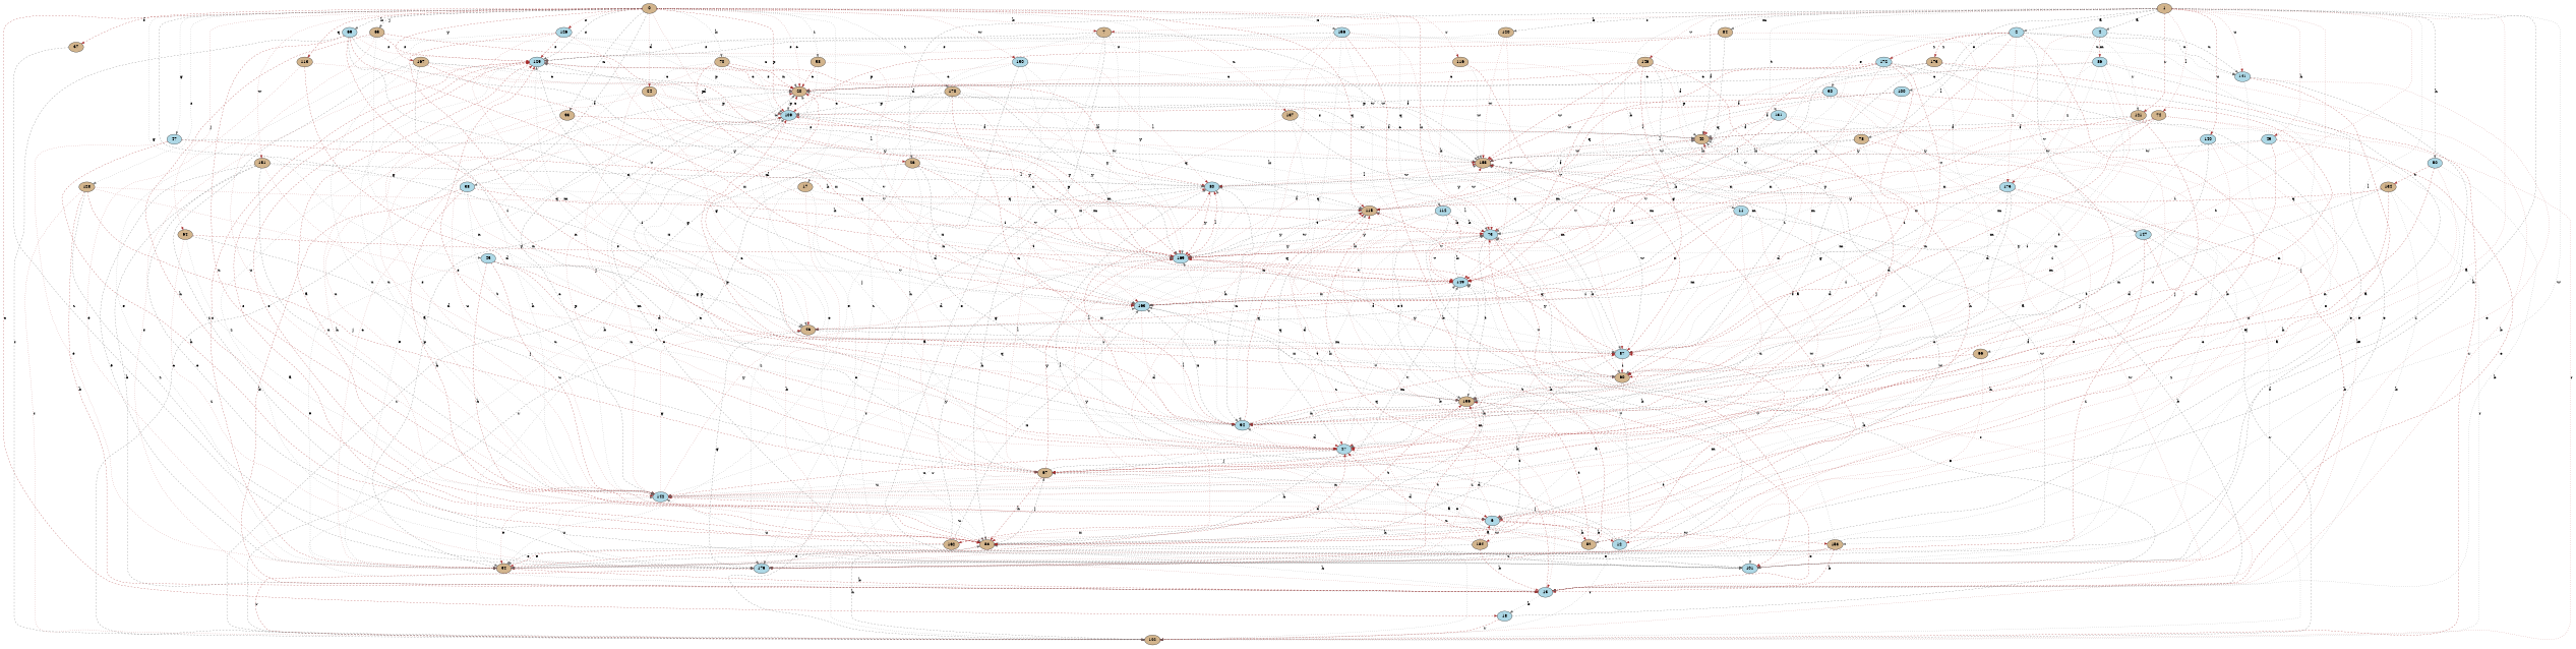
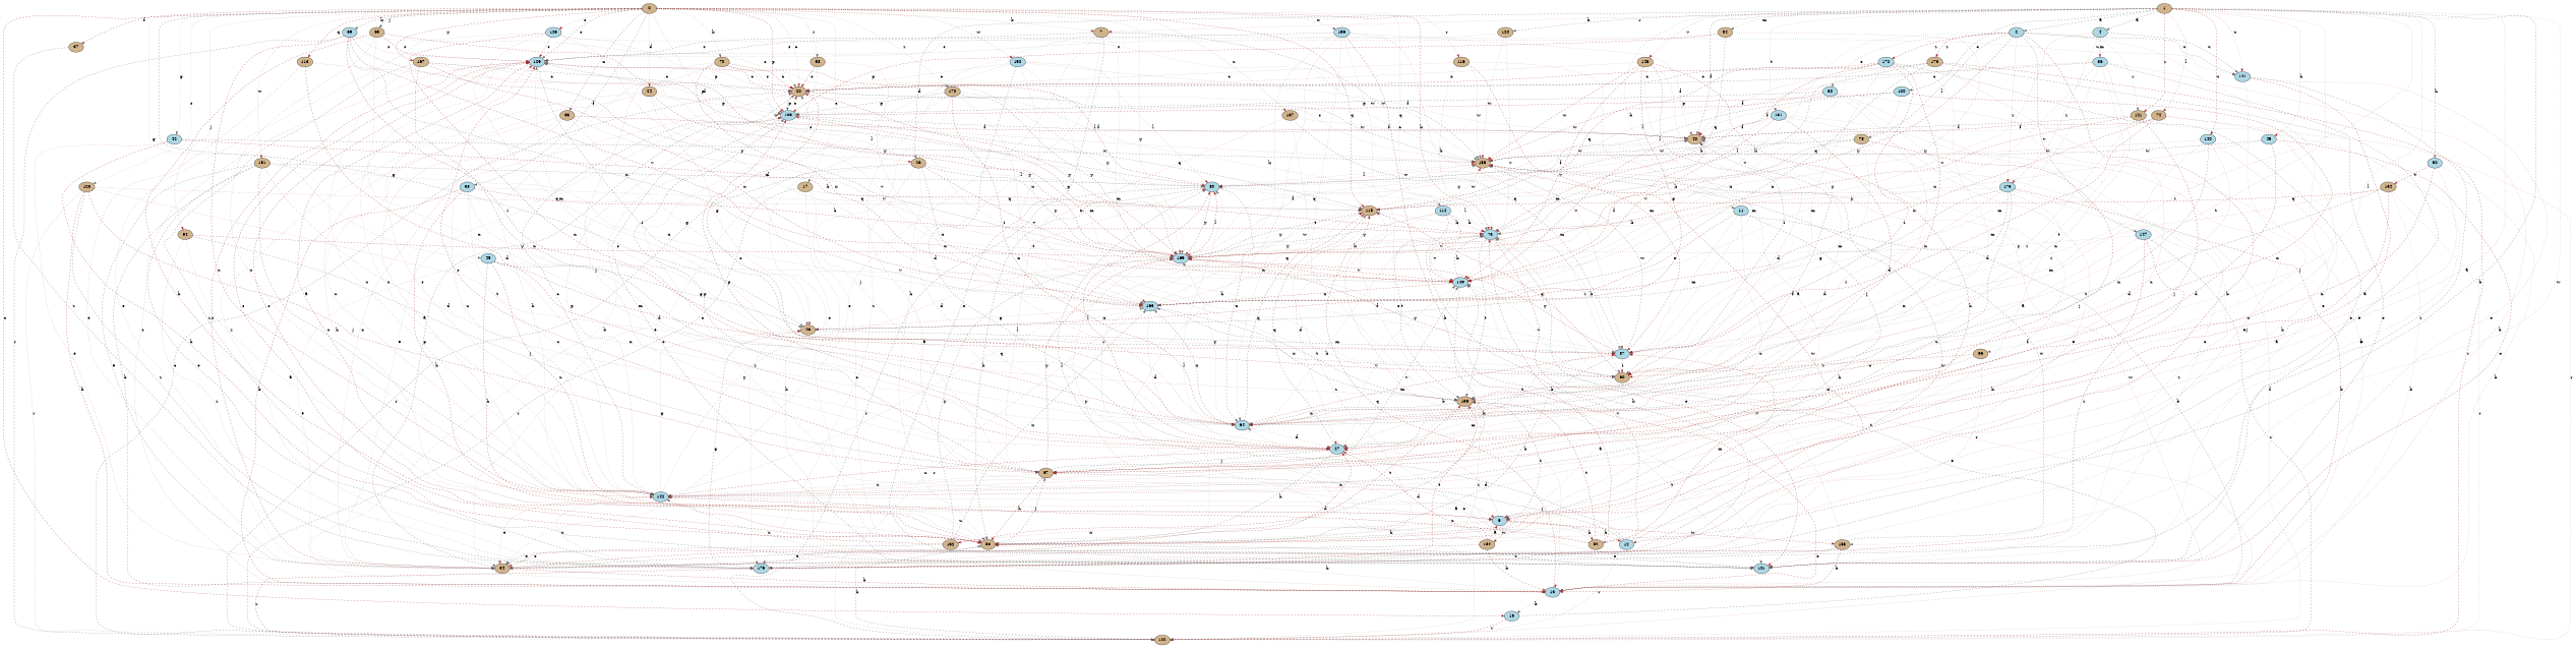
  strict digraph {
    node [fillcolor=tan style=filled]
    edge [color=brown style=dotted]
    0
    7
    17
    18 [fillcolor=lightblue]
    20
    24
    26
    37
    38 [fillcolor=lightblue]
-   42 [fillcolor=lightblue label=47]
+   42 [fillcolor=lightblue]
    45 [fillcolor=lightblue]
    46
    58
    64
    65
    69 [fillcolor=lightblue]
    70
    73 [fillcolor=lightblue]
    93
    109 [fillcolor=lightblue]
    112 [fillcolor=lightblue]
    113
    115
    116
    126 [fillcolor=lightblue]
    128
    129 [fillcolor=lightblue]
    137
    150 [fillcolor=lightblue]
    151
    156 [fillcolor=lightblue]
    167
    169 [fillcolor=lightblue]
    170
    141 [fillcolor=lightblue]
    101 [fillcolor=lightblue]
    53
    34
    87 [fillcolor=lightblue]
    155
    176 [fillcolor=lightblue]
    13 [fillcolor=lightblue]
    122
    149 [fillcolor=lightblue]
    142 [fillcolor=lightblue]
    80 [fillcolor=lightblue]
    6 [fillcolor=lightblue]
    27 [fillcolor=lightblue]
    163 [fillcolor=lightblue]
    94 [fillcolor=lightblue]
    67
    60
    136
    40
    1
    2 [fillcolor=lightblue]
    4 [fillcolor=lightblue]
    11 [fillcolor=lightblue]
    49 [fillcolor=lightblue]
    50 [fillcolor=lightblue]
    52
    74
    n63 [label=66]
    84
    100 [fillcolor=lightblue]
    120
    121
    131 [fillcolor=lightblue]
    140 [fillcolor=lightblue]
    146
    153
    12 [fillcolor=lightblue]
    30 [fillcolor=lightblue]
    78
    147 [fillcolor=lightblue]
    172 [fillcolor=lightblue]
    173
    175 [fillcolor=lightblue]
    86 [fillcolor=lightblue]
    154
    162
    134
    0 -> 7 [label=b]
    0 -> 17 [color=gray40 label=c]
    0 -> 18 [label=c style=dashed]
    0 -> 20 [label=c]
    0 -> 24 [label=d]
    0 -> 26 [label=d]
    0 -> 37 [label=f style=dashed]
    0 -> 38 [color=gray40 label=f style=dashed]
    0 -> 42 [color=gray40 label=g]
    0 -> 45 [color=gray40 label=g]
    0 -> 46 [color=gray40 label=g style=dashed]
    0 -> 58 [color=gray40 label=i]
    0 -> 64 [label=j]
    0 -> 65 [color=gray40 label=j style=dashed]
    0 -> 69 [color=gray40 label=k style=dashed]
    0 -> 70 [color=gray40 label=k]
    0 -> 73 [label=k style=dashed]
    0 -> 93 [color=gray40 label=n style=dashed]
    0 -> 109 [label=p style=dashed]
    0 -> 112 [color=gray40 label=q]
    0 -> 113 [label=q style=dashed]
    0 -> 115 [label=q style=dashed]
    0 -> 116 [label=r]
    0 -> 126 [label=s]
    0 -> 128 [color=gray40 label=s]
    0 -> 129 [color=gray40 label=s style=dashed]
    0 -> 137 [label=u]
    0 -> 150 [label=w]
    0 -> 151 [label=w]
    0 -> 156 [color=gray40 label=x]
    0 -> 167 [label=y style=dashed]
    0 -> 169 [color=gray40 label=y]
    0 -> 170 [color=gray40 label=z]
    7 -> 129 [color=gray40 label=s style=dashed]
    7 -> 141 [color=gray40 label=u]
    7 -> 101 [color=gray40 label=o style=dashed]
    7 -> 53 [color=gray40 label=h]
    7 -> 34 [color=gray40 label=e]
    7 -> 87 [color=gray40 label=m]
    7 -> 155 [color=gray40 label=w style=dashed]
    7 -> 176 [color=gray40 label=z]
    17 -> 115 [color=gray40 label=q]
    17 -> 101 [color=gray40 label=o]
    17 -> 13 [label=b]
    17 -> 122 [color=gray40 label=r style=dashed]
-   18 -> 73 [color=gray40 label=k style=dashed]
+   18 -> 73 [color=gray40 label=t style=dashed]
    18 -> 122 [label=r style=dashed]
    20 -> 109 [color=gray40 label=p style=dashed]
    20 -> 129 [label=s]
    20 -> 169 [label=y style=dashed]
    20 -> 155 [color=gray40 label=w style=dashed]
    24 -> 46 [label=g]
    24 -> 109 [label=p]
    24 -> 169 [label=y style=dashed]
    24 -> 176 [color=gray40 label=z]
    24 -> 149 [color=gray40 label=v]
    24 -> 142 [label=u]
    24 -> 80 [color=gray40 label=l]
    26 -> 169 [color=gray40 label=y style=dashed]
    26 -> 176 [color=gray40 label=z]
    26 -> 122 [color=gray40 label=r style=dashed]
    26 -> 149 [label=v style=dashed]
    26 -> 80 [color=gray40 label=l]
    26 -> 6 [label=a]
    26 -> 27 [color=gray40 label=d]
    26 -> 163 [color=gray40 label=x style=dashed]
    37 -> 176 [color=gray40 label=z style=dashed]
    38 -> 73 [label=k style=dashed]
    38 -> 115 [color=gray40 label=q]
    38 -> 53 [label=h style=dashed]
    38 -> 13 [label=b style=dashed]
    38 -> 142 [color=gray40 label=u]
    38 -> 27 [label=d]
    42 -> 73 [label=k style=dashed]
    42 -> 53 [label=h style=dashed]
    42 -> 34 [label=e]
    42 -> 155 [color=gray40 label=w style=dashed]
    45 -> 46 [color=gray40 label=g style=dashed]
    45 -> 53 [label=h style=dashed]
    45 -> 34 [color=gray40 label=e]
    45 -> 87 [label=m style=dashed]
    45 -> 149 [color=gray40 label=v]
    45 -> 142 [label=u style=dashed]
    45 -> 94 [color=gray40 label=n]
    46 -> 87 [color=gray40 label=m style=dashed]
    46 -> 163 [color=gray40 label=x]
    58 -> 20 [label=c style=dashed]
    58 -> 13 [color=gray40 label=b]
    58 -> 94 [label=n]
    64 -> 169 [label=y style=dashed]
    64 -> 176 [label=z]
    64 -> 6 [color=gray40 label=a]
    64 -> 67 [color=gray40 label=j style=dashed]
    65 -> 129 [label=s style=dashed]
    65 -> 169 [label=y style=dashed]
    65 -> 53 [label=h style=dashed]
    65 -> 142 [label=u]
    65 -> 94 [color=gray40 label=n]
    69 -> 20 [color=gray40 label=c]
    69 -> 129 [label=s]
    69 -> 169 [color=gray40 label=y style=dashed]
    69 -> 122 [color=gray40 label=r style=dashed]
    69 -> 149 [label=v style=dashed]
    69 -> 142 [label=u style=dashed]
    69 -> 163 [color=gray40 label=x style=dashed]
    69 -> 60 [label=i style=dashed]
-   70 -> 20 [label=n style=dashed]
+   70 -> 20 [label=c style=dashed]
    70 -> 169 [label=y]
    70 -> 53 [color=gray40 label=h]
    70 -> 80 [label=l style=dashed]
    70 -> 163 [label=x style=dashed]
    70 -> 67 [label=j]
    70 -> 60 [color=gray40 label=i]
    73 -> 169 [label=y]
    73 -> 101 [label=o style=dashed]
    73 -> 122 [label=r]
    73 -> 149 [label=v]
    73 -> 80 [color=gray40 label=l]
    73 -> 136 [color=gray40 label=t style=dashed]
    93 -> 46 [color=gray40 label=g]
    93 -> 53 [label=h]
    93 -> 149 [label=v]
    93 -> 142 [label=u]
    93 -> 6 [label=a]
    93 -> 40 [label=f style=dashed]
    109 -> 20 [label=c]
    109 -> 115 [color=gray40 label=q style=dashed]
    109 -> 101 [color=gray40 label=o style=dashed]
    109 -> 34 [color=gray40 label=e]
    109 -> 40 [color=gray40 label=f style=dashed]
    112 -> 73 [color=gray40 label=k]
    112 -> 169 [color=gray40 label=y style=dashed]
    112 -> 149 [label=v style=dashed]
    112 -> 27 [label=d]
    112 -> 60 [color=gray40 label=i]
    112 -> 136 [color=gray40 label=t style=dashed]
    113 -> 20 [label=c]
    113 -> 34 [label=e]
    113 -> 27 [label=d style=dashed]
    115 -> 73 [label=k]
    115 -> 169 [color=gray40 label=y style=dashed]
    115 -> 155 [label=w]
    115 -> 176 [label=z]
    115 -> 13 [label=b]
    116 -> 20 [label=c]
    116 -> 73 [label=k]
    116 -> 87 [label=m style=dashed]
    116 -> 155 [color=gray40 label=w]
    116 -> 6 [label=a]
    126 -> 109 [color=gray40 label=p]
    126 -> 129 [label=s style=dashed]
    126 -> 34 [color=gray40 label=e]
    126 -> 87 [label=m]
    126 -> 155 [color=gray40 label=w]
    126 -> 163 [label=x]
    126 -> 94 [label=n style=dashed]
    128 -> 115 [label=q]
    128 -> 176 [color=gray40 label=z style=dashed]
    128 -> 13 [label=b style=dashed]
    128 -> 122 [label=r]
    128 -> 67 [label=j style=dashed]
    128 -> 136 [label=t]
    129 -> 20 [label=c style=dashed]
    129 -> 142 [color=gray40 label=u]
    129 -> 6 [label=a style=dashed]
    129 -> 60 [color=gray40 label=i style=dashed]
    137 -> 87 [color=gray40 label=m style=dashed]
    137 -> 163 [label=x]
    137 -> 94 [color=gray40 label=n]
    137 -> 40 [color=gray40 label=f]
    150 -> 20 [label=c]
    150 -> 101 [color=gray40 label=o]
    150 -> 87 [color=gray40 label=m]
    150 -> 80 [label=l]
    150 -> 27 [color=gray40 label=d style=dashed]
    150 -> 163 [color=gray40 label=x]
    150 -> 40 [color=gray40 label=f]
    151 -> 101 [color=gray40 label=o style=dashed]
    151 -> 34 [color=gray40 label=e style=dashed]
    151 -> 13 [color=gray40 label=b style=dashed]
    151 -> 142 [color=gray40 label=u style=dashed]
    151 -> 80 [color=gray40 label=l style=dashed]
    151 -> 27 [label=d]
    151 -> 163 [color=gray40 label=x]
    156 -> 129 [color=gray40 label=s style=dashed]
    156 -> 101 [color=gray40 label=o]
    156 -> 53 [label=h]
    156 -> 87 [label=m]
    156 -> 13 [label=b style=dashed]
    156 -> 122 [color=gray40 label=r]
    156 -> 136 [color=gray40 label=t]
    156 -> 40 [color=gray40 label=f]
    167 -> 20 [color=gray40 label=c style=dashed]
    167 -> 109 [color=gray40 label=p]
    167 -> 155 [label=w]
    167 -> 176 [color=gray40 label=z style=dashed]
    167 -> 142 [color=gray40 label=u]
    167 -> 163 [label=x style=dashed]
    167 -> 94 [color=gray40 label=n style=dashed]
    169 -> 73 [label=k]
    169 -> 109 [label=p style=dashed]
    169 -> 149 [label=v style=dashed]
    169 -> 80 [label=l style=dashed]
    169 -> 40 [color=gray40 label=f]
    170 -> 73 [color=gray40 label=k]
    170 -> 109 [color=gray40 label=p style=dashed]
    170 -> 169 [color=gray40 label=y style=dashed]
    170 -> 34 [color=gray40 label=e]
    170 -> 94 [label=n style=dashed]
    170 -> 67 [color=gray40 label=j]
    170 -> 136 [label=t]
    141 -> 101 [label=o]
    141 -> 176 [color=gray40 label=z style=dashed]
    141 -> 6 [label=a style=dashed]
    141 -> 67 [color=gray40 label=j]
    101 -> 142 [color=gray40 label=u]
    101 -> 136 [color=gray40 label=t]
    53 -> 129 [label=s style=dashed]
    53 -> 101 [color=gray40 label=o style=dashed]
    53 -> 34 [label=e style=dashed]
    53 -> 142 [color=gray40 label=u]
    53 -> 67 [color=gray40 label=j style=dashed]
    34 -> 20 [label=c]
    34 -> 109 [color=gray40 label=p style=dashed]
    34 -> 129 [label=s style=dashed]
    34 -> 155 [color=gray40 label=w style=dashed]
    34 -> 13 [label=b style=dashed]
    34 -> 27 [label=d style=dashed]
    87 -> 73 [color=gray40 label=k]
    87 -> 169 [label=y style=dashed]
    87 -> 53 [color=gray40 label=h style=dashed]
    87 -> 155 [color=gray40 label=w style=dashed]
    87 -> 60 [label=i style=dashed]
    155 -> 20 [color=gray40 label=c]
    155 -> 129 [color=gray40 label=s]
    155 -> 80 [color=gray40 label=l]
    176 -> 46 [color=gray40 label=g style=dashed]
    176 -> 73 [color=gray40 label=k style=dashed]
    176 -> 122 [label=r style=dashed]
    176 -> 142 [color=gray40 label=u]
    176 -> 136 [label=t style=dashed]
    13 -> 18 [color=gray40 label=b]
    13 -> 115 [label=q style=dashed]
    13 -> 129 [label=s]
    13 -> 53 [color=gray40 label=h]
    13 -> 155 [label=w]
    122 -> 20 [color=gray40 label=c style=dashed]
    122 -> 53 [color=gray40 label=h style=dashed]
    122 -> 40 [color=gray40 label=f]
    149 -> 73 [color=gray40 label=k style=dashed]
    149 -> 53 [color=gray40 label=h style=dashed]
    149 -> 163 [label=x style=dashed]
    149 -> 40 [label=f style=dashed]
    142 -> 20 [color=gray40 label=c style=dashed]
    142 -> 46 [label=g]
    142 -> 109 [label=p]
    142 -> 115 [color=gray40 label=q]
    142 -> 129 [label=s]
    142 -> 169 [label=y]
    142 -> 34 [label=e]
    142 -> 87 [label=m]
    142 -> 6 [color=gray40 label=a]
    80 -> 115 [color=gray40 label=q]
    80 -> 129 [color=gray40 label=s style=dashed]
    80 -> 169 [label=y style=dashed]
    80 -> 53 [color=gray40 label=h style=dashed]
    80 -> 155 [label=w]
    80 -> 122 [color=gray40 label=r style=dashed]
    80 -> 94 [color=gray40 label=n style=dashed]
    80 -> 40 [color=gray40 label=f]
    6 -> 53 [color=gray40 label=h]
    6 -> 27 [label=d]
    6 -> 136 [color=gray40 label=t style=dashed]
    6 -> 52 [label=h style=dashed]
    6 -> 153 [label=w style=dashed]
    6 -> 12 [label=b]
    6 -> 154 [label=w]
    6 -> 162 [label=x]
    27 -> 109 [label=p style=dashed]
    27 -> 115 [color=gray40 label=q style=dashed]
    27 -> 101 [color=gray40 label=o]
    27 -> 53 [color=gray40 label=h style=dashed]
    27 -> 149 [color=gray40 label=v]
    27 -> 142 [label=u style=dashed]
    27 -> 80 [label=l style=dashed]
    27 -> 67 [color=gray40 label=j style=dashed]
    27 -> 40 [color=gray40 label=f style=dashed]
    163 -> 46 [label=g]
    163 -> 115 [label=q]
    163 -> 155 [color=gray40 label=w]
    163 -> 122 [color=gray40 label=r]
    163 -> 27 [label=d]
    163 -> 136 [color=gray40 label=t style=dashed]
    94 -> 20 [label=c style=dashed]
    94 -> 115 [label=q style=dashed]
    94 -> 129 [color=gray40 label=s]
    94 -> 169 [color=gray40 label=y]
    94 -> 87 [label=m style=dashed]
    94 -> 27 [label=d]
    94 -> 163 [color=gray40 label=x style=dashed]
    67 -> 73 [color=gray40 label=k]
    67 -> 109 [color=gray40 label=p style=dashed]
    67 -> 129 [label=s style=dashed]
    67 -> 169 [label=y style=dashed]
    67 -> 53 [label=h style=dashed]
    67 -> 149 [color=gray40 label=v style=dashed]
    67 -> 142 [color=gray40 label=u]
    67 -> 80 [label=l]
    60 -> 115 [label=q style=dashed]
    60 -> 169 [label=y style=dashed]
    60 -> 149 [color=gray40 label=v]
    60 -> 6 [color=gray40 label=a]
    60 -> 136 [color=gray40 label=t]
    136 -> 115 [color=gray40 label=f]
    136 -> 176 [label=z]
    136 -> 163 [color=gray40 label=x style=dashed]
    136 -> 94 [color=gray40 label=n style=dashed]
    40 -> 155 [label=w]
    40 -> 149 [label=v style=dashed]
    40 -> 27 [color=gray40 label=d]
    1 -> 7 [label=b]
    1 -> 26 [color=gray40 label=d style=dashed]
    1 -> 141 [label=u]
    1 -> 6 [label=a]
    1 -> 60 [label=i]
    1 -> 136 [label=t]
    1 -> 40 [color=gray40 label=f style=dashed]
    1 -> 2 [color=gray40 label=a style=dashed]
    1 -> 4 [color=gray40 label=a style=dashed]
    1 -> 11 [color=gray40 label=b]
    1 -> 49 [label=h]
    1 -> 50 [color=gray40 label=h style=dashed]
    1 -> 52 [color=gray40 label=h style=dashed]
    1 -> 74 [label=l]
    1 -> n63 [color=gray40 label=l]
    1 -> 84 [color=gray40 label=m]
    1 -> 100 [color=gray40 label=o style=dashed]
    1 -> 120 [color=gray40 label=r style=dashed]
    1 -> 121 [label=r style=dashed]
    1 -> 131 [color=gray40 label=t]
    1 -> 140 [label=u style=dashed]
    1 -> 146 [label=v]
    1 -> 153 [color=gray40 label=w]
    2 -> 169 [label=y style=dashed]
    2 -> 141 [color=gray40 label=u style=dashed]
    2 -> 101 [color=gray40 label=o]
    2 -> 149 [color=gray40 label=v]
    2 -> 121 [color=gray40 label=r]
    2 -> 12 [label=b style=dashed]
    2 -> 30 [color=gray40 label=e]
    2 -> 78 [color=gray40 label=l style=dashed]
    2 -> 147 [color=gray40 label=v style=dashed]
    2 -> 172 [label=z style=dashed]
    2 -> 173 [label=z style=dashed]
    2 -> 175 [label=z]
    4 -> 141 [color=gray40 label=u style=dashed]
    4 -> 149 [label=v]
    4 -> 175 [label=z]
    4 -> 86 [label=m style=dashed]
    11 -> 73 [color=gray40 label=k]
    11 -> 53 [color=gray40 label=h style=dashed]
    11 -> 87 [label=m]
    11 -> 13 [color=gray40 label=b style=dashed]
    11 -> 142 [label=u]
    11 -> 163 [label=x style=dashed]
    49 -> 169 [label=y]
    49 -> 101 [label=o style=dashed]
    49 -> 155 [color=gray40 label=w style=dashed]
    49 -> 27 [label=d style=dashed]
    50 -> 13 [color=gray40 label=b]
    50 -> 6 [label=a]
    50 -> 94 [label=n style=dashed]
    50 -> 134 [label=t style=dashed]
    52 -> 20 [color=gray40 label=c]
    52 -> 73 [label=k style=dashed]
    52 -> 87 [label=m style=dashed]
    52 -> 122 [color=gray40 label=r]
    52 -> 142 [label=u style=dashed]
    52 -> 80 [color=gray40 label=l]
    52 -> 136 [label=t style=dashed]
    74 -> 53 [label=h]
    74 -> 87 [label=m style=dashed]
    74 -> 122 [label=r]
    74 -> 80 [color=gray40 label=l]
    74 -> 163 [label=x style=dashed]
    74 -> 40 [label=f style=dashed]
    n63 -> 34 [label=e]
    n63 -> 94 [color=gray40 label=n style=dashed]
    n63 -> 60 [label=i style=dashed]
    84 -> 109 [label=p style=dashed]
    84 -> 115 [color=gray40 label=q style=dashed]
    84 -> 129 [label=s]
    84 -> 169 [label=y]
    100 -> 109 [label=p style=dashed]
    100 -> 115 [label=q]
    100 -> 80 [color=gray40 label=l style=dashed]
    100 -> 94 [label=n style=dashed]
    120 -> 129 [color=gray40 label=s]
    120 -> 155 [label=w]
    120 -> 149 [label=v]
    121 -> 169 [label=y style=dashed]
    121 -> 34 [color=gray40 label=e]
    121 -> 67 [label=j style=dashed]
    121 -> 60 [color=gray40 label=i]
    121 -> 40 [color=gray40 label=f style=dashed]
    131 -> 169 [label=y]
    131 -> 101 [color=gray40 label=o]
    131 -> 34 [label=e]
    131 -> 149 [label=v style=dashed]
    131 -> 67 [label=j style=dashed]
    131 -> 40 [color=gray40 label=f style=dashed]
    140 -> 155 [label=w]
    140 -> 142 [label=u]
    140 -> 27 [label=d]
    140 -> 94 [color=gray40 label=n style=dashed]
    140 -> 60 [color=gray40 label=i]
    146 -> 20 [label=c]
    146 -> 46 [label=g style=dashed]
    146 -> 53 [label=h style=dashed]
    146 -> 87 [color=gray40 label=m]
    146 -> 155 [label=w style=dashed]
    146 -> 149 [label=v style=dashed]
    146 -> 27 [label=d]
    146 -> 60 [color=gray40 label=i style=dashed]
    153 -> 101 [label=o]
    153 -> 155 [color=gray40 label=w style=dashed]
    153 -> 176 [color=gray40 label=z style=dashed]
    153 -> 13 [label=b style=dashed]
    153 -> 149 [color=gray40 label=v]
    12 -> 155 [label=w style=dashed]
    12 -> 149 [color=gray40 label=v style=dashed]
    12 -> 80 [color=gray40 label=l style=dashed]
    12 -> 67 [color=gray40 label=j style=dashed]
    30 -> 109 [color=gray40 label=p style=dashed]
    30 -> 34 [label=e]
    30 -> 155 [label=w style=dashed]
    30 -> 13 [label=b]
    30 -> 6 [color=gray40 label=a]
    30 -> 27 [label=d]
    30 -> 40 [label=f]
    78 -> 73 [color=gray40 label=k style=dashed]
    78 -> 87 [color=gray40 label=m]
    78 -> 155 [color=gray40 label=w style=dashed]
    78 -> 67 [label=j style=dashed]
    147 -> 169 [color=gray40 label=y]
    147 -> 53 [label=h style=dashed]
    147 -> 176 [label=z style=dashed]
    147 -> 122 [color=gray40 label=r style=dashed]
    147 -> 142 [label=u]
    172 -> 20 [label=c style=dashed]
    172 -> 73 [label=k style=dashed]
    172 -> 115 [label=q style=dashed]
    172 -> 101 [color=gray40 label=o style=dashed]
    172 -> 87 [label=m]
    172 -> 27 [color=gray40 label=d]
    172 -> 163 [color=gray40 label=x]
    172 -> 94 [label=n style=dashed]
    172 -> 60 [label=i style=dashed]
    173 -> 20 [color=gray40 label=c style=dashed]
    173 -> 73 [color=gray40 label=k style=dashed]
    173 -> 101 [color=gray40 label=o style=dashed]
    173 -> 122 [label=r style=dashed]
    173 -> 142 [label=u]
    173 -> 163 [color=gray40 label=x style=dashed]
    173 -> 40 [label=f]
    175 -> 46 [color=gray40 label=g style=dashed]
    175 -> 115 [color=gray40 label=q]
    175 -> 176 [color=gray40 label=z]
    175 -> 13 [label=b style=dashed]
    175 -> 142 [color=gray40 label=u style=dashed]
    175 -> 94 [color=gray40 label=n style=dashed]
    175 -> 60 [label=i]
    86 -> 20 [color=gray40 label=c style=dashed]
    86 -> 34 [color=gray40 label=e style=dashed]
    86 -> 87 [color=gray40 label=m]
    86 -> 13 [label=b]
    86 -> 80 [label=l]
    86 -> 163 [color=gray40 label=x]
    86 -> 94 [label=n]
    86 -> 136 [color=gray40 label=t]
    154 -> 169 [label=y]
    154 -> 34 [color=gray40 label=e style=dashed]
    154 -> 13 [label=b style=dashed]
    154 -> 6 [label=a style=dashed]
    154 -> 27 [label=d style=dashed]
    154 -> 94 [color=gray40 label=n]
    154 -> 40 [color=gray40 label=f]
    162 -> 129 [label=s style=dashed]
    162 -> 169 [color=gray40 label=y style=dashed]
    162 -> 34 [color=gray40 label=e style=dashed]
    162 -> 163 [color=gray40 label=x style=dashed]
    162 -> 136 [label=t style=dashed]
    134 -> 115 [label=q style=dashed]
    134 -> 87 [label=m]
    134 -> 13 [color=gray40 label=b]
    134 -> 122 [color=gray40 label=r]
    134 -> 67 [label=j style=dashed]
    134 -> 136 [color=gray40 label=t style=dashed]
  }
